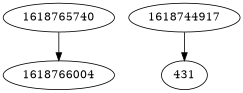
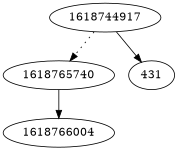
  strict digraph {
    edge [style=solid]
    1618765740
    1618766004
    1618744917
    431
    1618765740 -> 1618766004
+   1618744917 -> 1618765740 [style=dotted]
    1618744917 -> 431
  }
